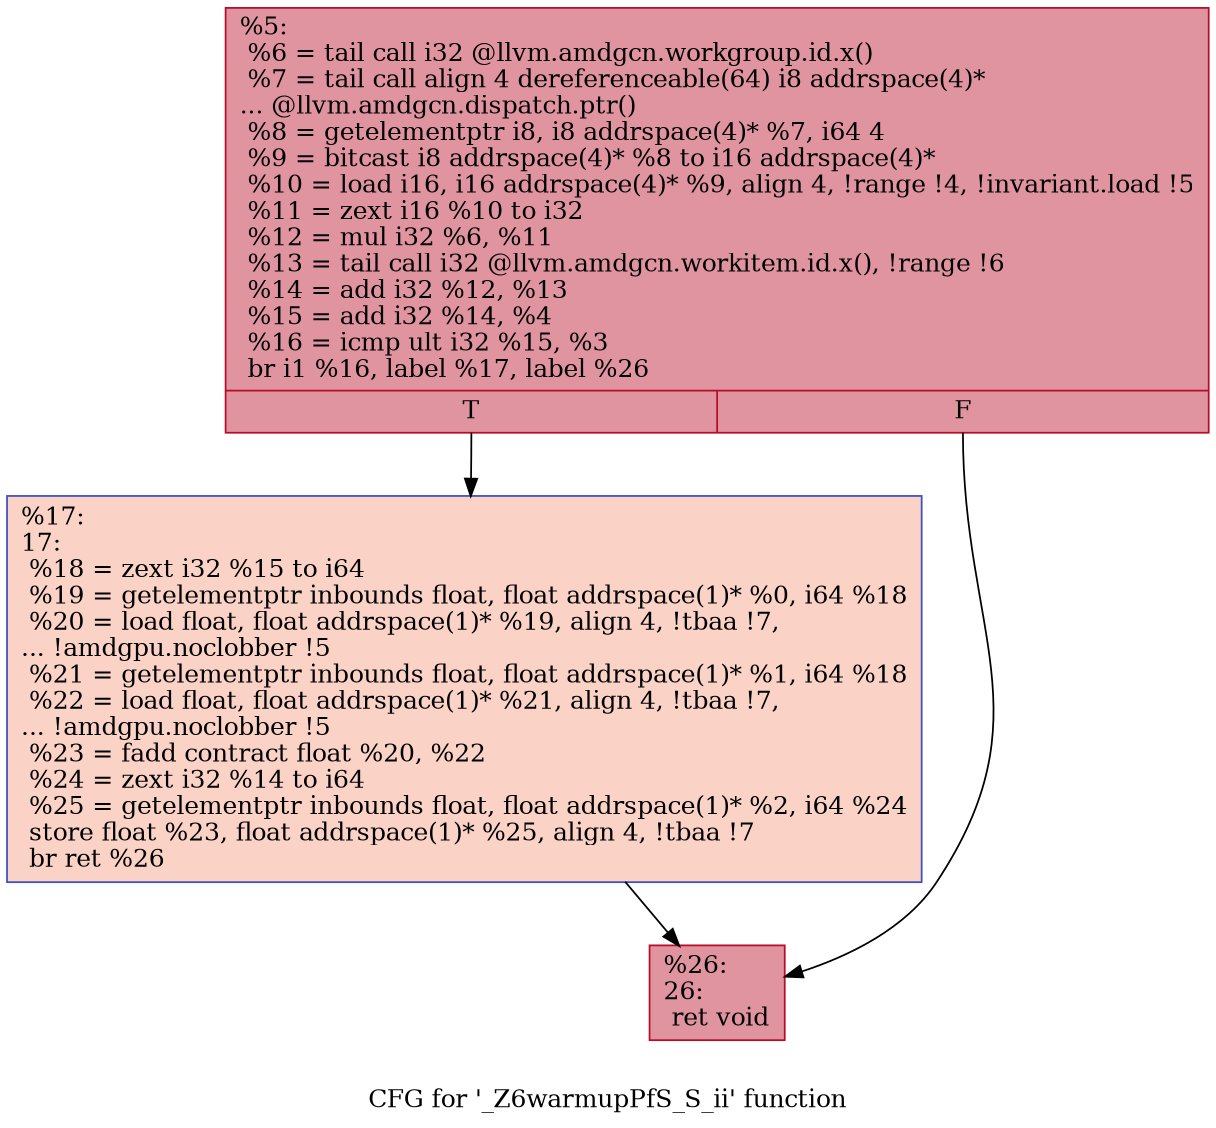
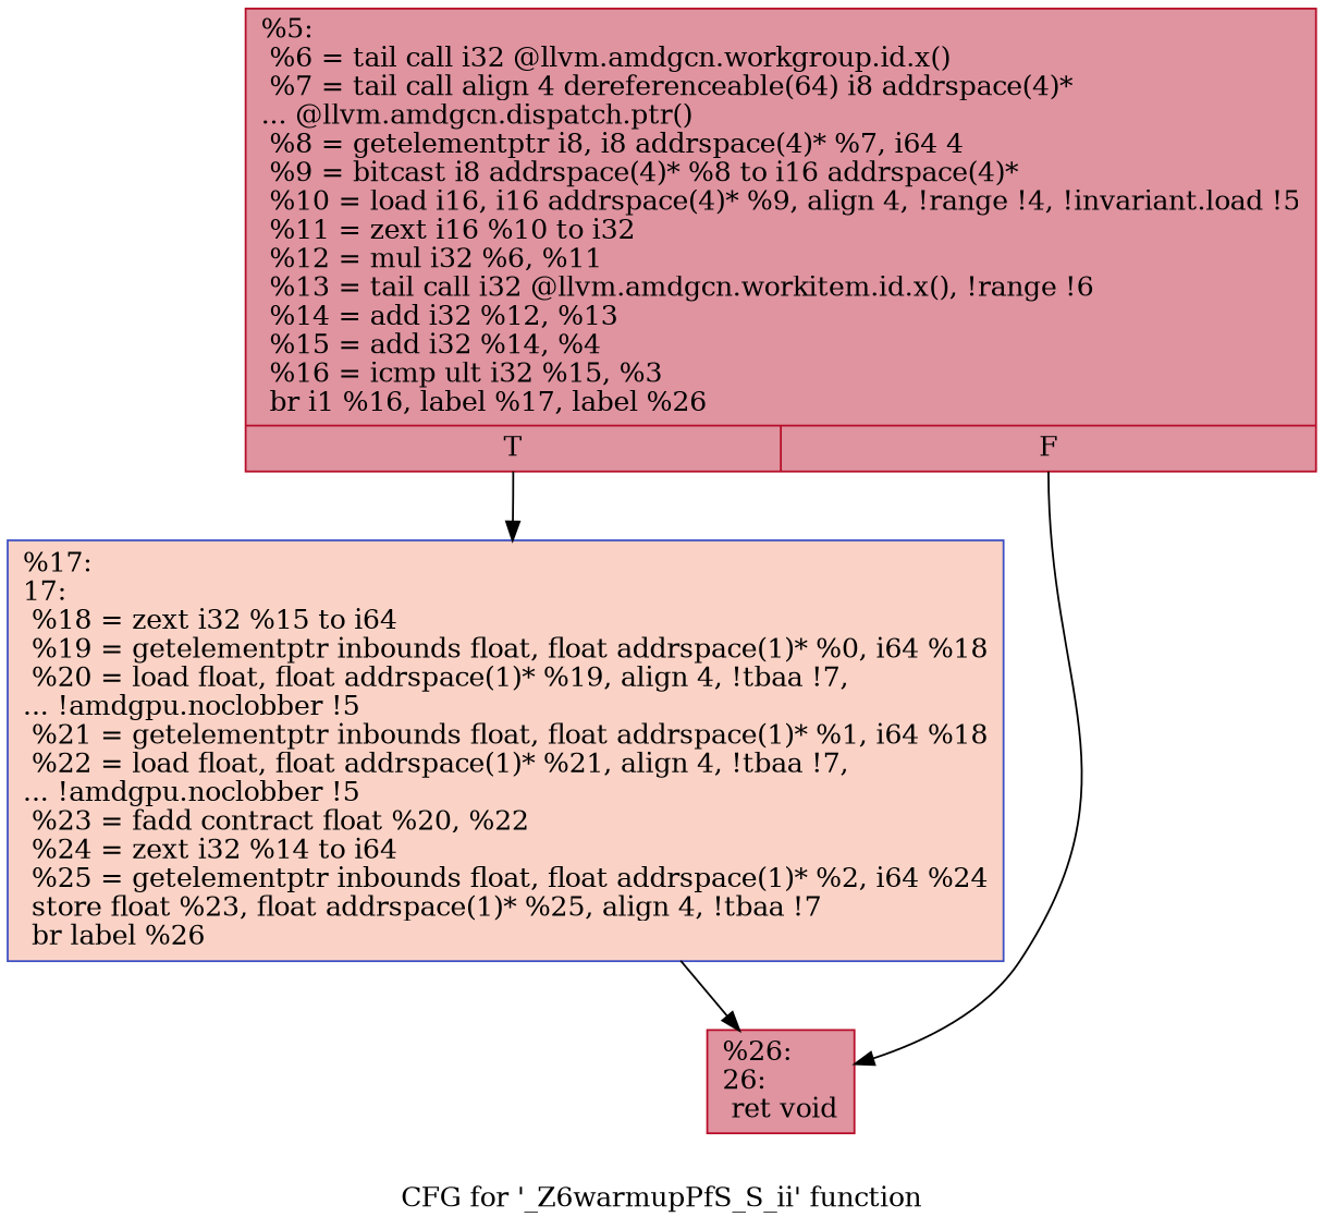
  digraph {
    label="CFG for '_Z6warmupPfS_S_ii' function"
    node [color="#b70d28ff" fillcolor="#b70d2870" shape=record style=filled]
    n1 [label="{%5:\l  %6 = tail call i32 @llvm.amdgcn.workgroup.id.x()\l  %7 = tail call align 4 dereferenceable(64) i8 addrspace(4)*\l... @llvm.amdgcn.dispatch.ptr()\l  %8 = getelementptr i8, i8 addrspace(4)* %7, i64 4\l  %9 = bitcast i8 addrspace(4)* %8 to i16 addrspace(4)*\l  %10 = load i16, i16 addrspace(4)* %9, align 4, !range !4, !invariant.load !5\l  %11 = zext i16 %10 to i32\l  %12 = mul i32 %6, %11\l  %13 = tail call i32 @llvm.amdgcn.workitem.id.x(), !range !6\l  %14 = add i32 %12, %13\l  %15 = add i32 %14, %4\l  %16 = icmp ult i32 %15, %3\l  br i1 %16, label %17, label %26\l|{<s0>T|<s1>F}}"]
-   n2 [color="#3d50c3ff" fillcolor="#f59c7d70" label="{%17:\l17:                                               \l  %18 = zext i32 %15 to i64\l  %19 = getelementptr inbounds float, float addrspace(1)* %0, i64 %18\l  %20 = load float, float addrspace(1)* %19, align 4, !tbaa !7,\l... !amdgpu.noclobber !5\l  %21 = getelementptr inbounds float, float addrspace(1)* %1, i64 %18\l  %22 = load float, float addrspace(1)* %21, align 4, !tbaa !7,\l... !amdgpu.noclobber !5\l  %23 = fadd contract float %20, %22\l  %24 = zext i32 %14 to i64\l  %25 = getelementptr inbounds float, float addrspace(1)* %2, i64 %24\l  store float %23, float addrspace(1)* %25, align 4, !tbaa !7\l  br ret %26\l}"]
+   n2 [color="#3d50c3ff" fillcolor="#f59c7d70" label="{%17:\l17:                                               \l  %18 = zext i32 %15 to i64\l  %19 = getelementptr inbounds float, float addrspace(1)* %0, i64 %18\l  %20 = load float, float addrspace(1)* %19, align 4, !tbaa !7,\l... !amdgpu.noclobber !5\l  %21 = getelementptr inbounds float, float addrspace(1)* %1, i64 %18\l  %22 = load float, float addrspace(1)* %21, align 4, !tbaa !7,\l... !amdgpu.noclobber !5\l  %23 = fadd contract float %20, %22\l  %24 = zext i32 %14 to i64\l  %25 = getelementptr inbounds float, float addrspace(1)* %2, i64 %24\l  store float %23, float addrspace(1)* %25, align 4, !tbaa !7\l  br label %26\l}"]
    n3 [label="{%26:\l26:                                               \l  ret void\l}"]
    n1 -> n2 [tailport=s0]
    n1 -> n3 [tailport=s1]
    n2 -> n3
  }
